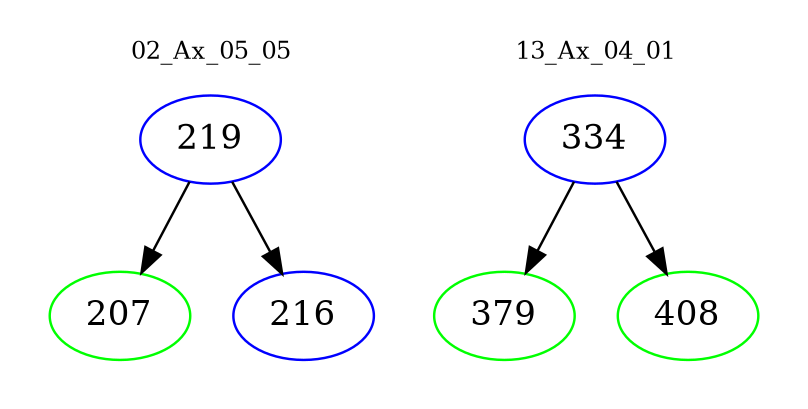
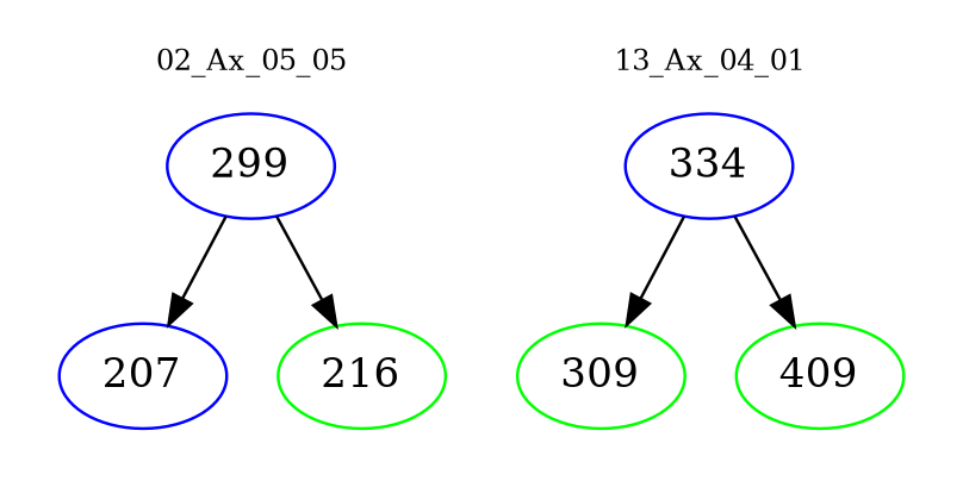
  digraph {
    node [color=green]
    edge [color=black]
-   n1 [color=blue label=219]
-   n2 [label=207]
-   n3 [color=blue label=216]
+   n1 [color=blue label=299]
+   n2 [color=blue label=207]
+   n3 [label=216]
    n4 [color=blue label=334]
-   n5 [label=379]
-   n6 [label=408]
+   n5 [label=309]
+   n6 [label=409]
    subgraph cluster_1 {
      color=white
      fontsize=10
      label="02_Ax_05_05"
      n1
      n2
      n3
    }
    subgraph cluster_2 {
      color=white
      fontsize=10
      label="13_Ax_04_01"
      n4
      n5
      n6
    }
    n1 -> n2
    n1 -> n3
    n4 -> n5
    n4 -> n6
  }
